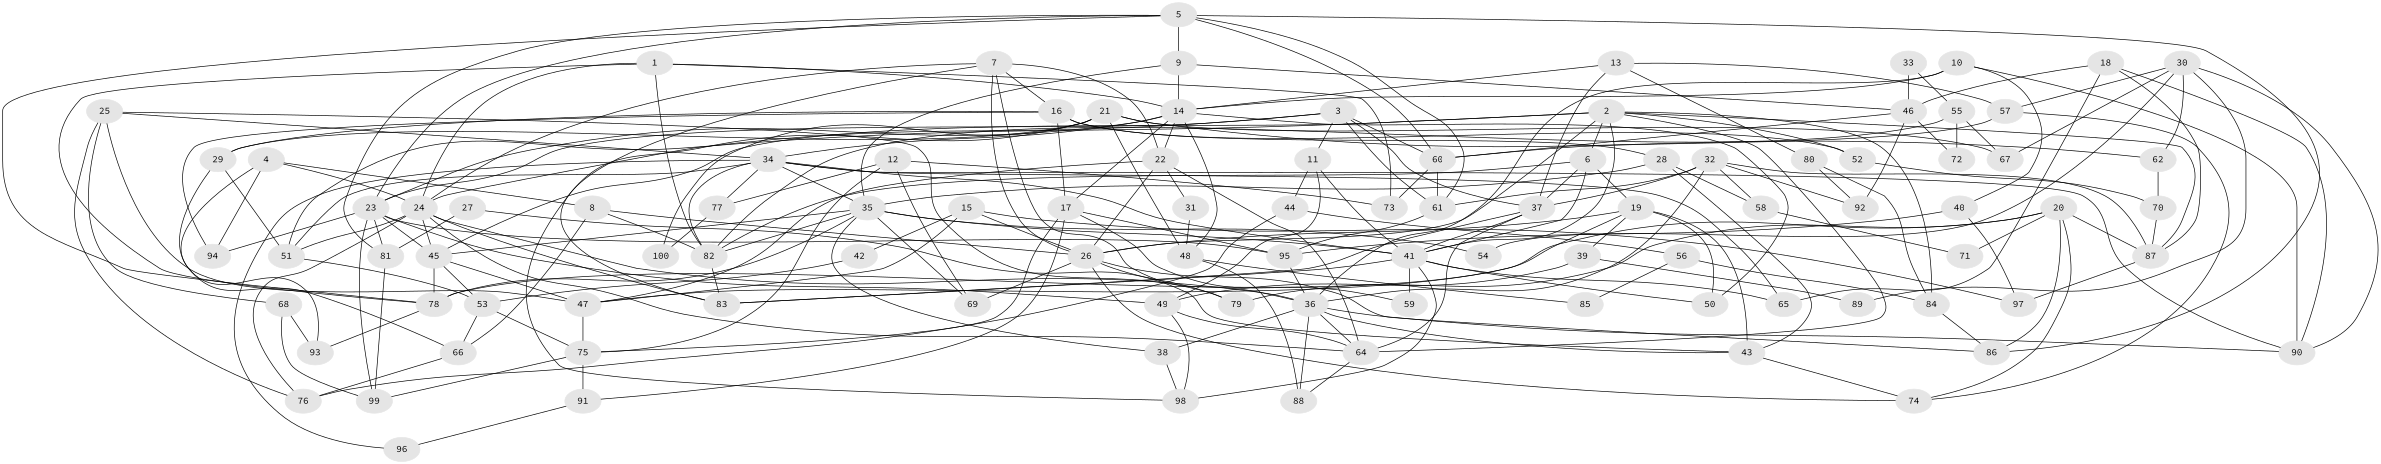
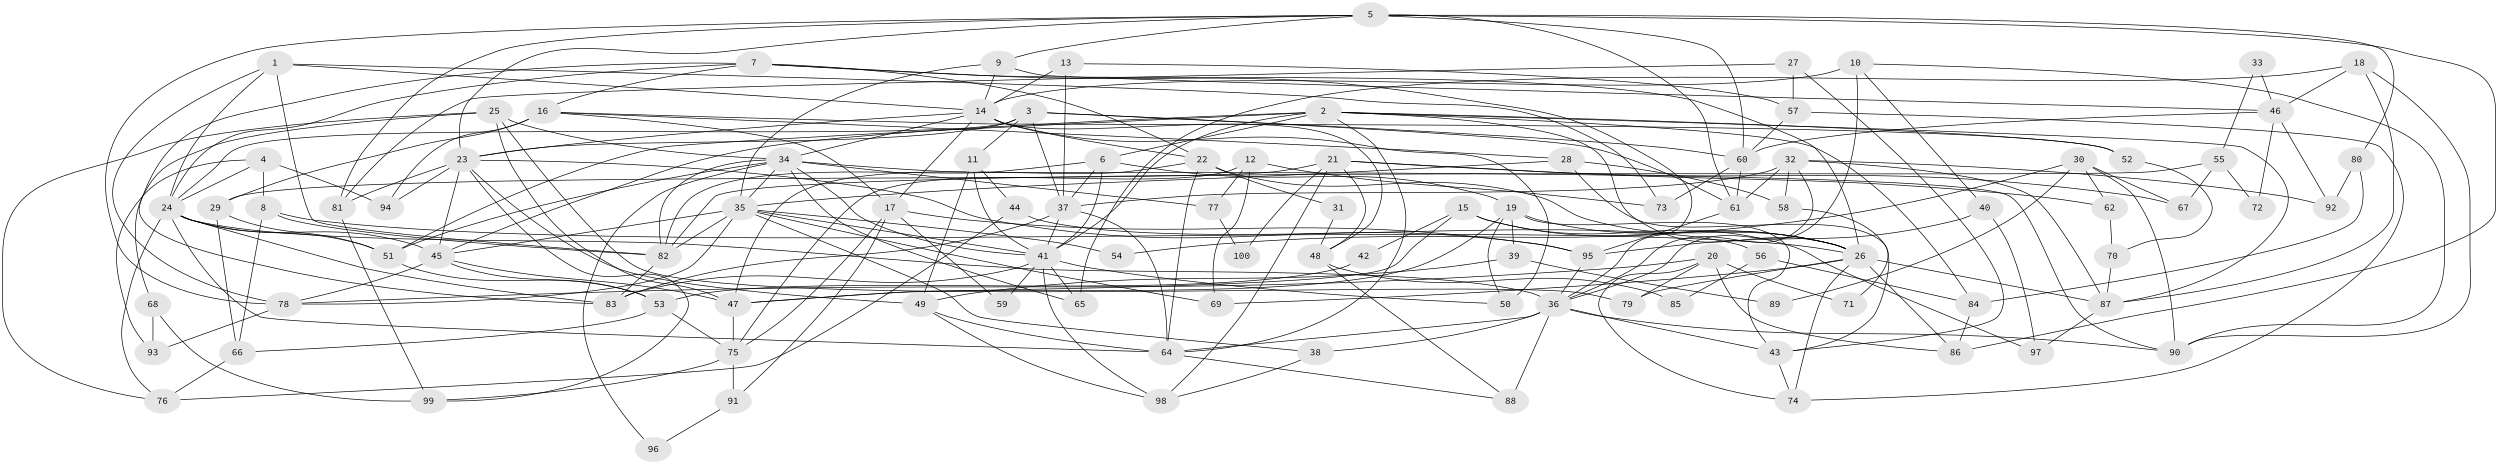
  graph {
    fontname="Source Code Pro"
    node [color=gray90 fontname="Source Code Pro" style=filled]
    edge [fontname="Source Code Pro" weight=1.0]
    1
    14
    24
    73
    78
    82
    23
    22
    17
    34
    48
    50
    45
    51
    64
    36
    83
    76
    93
    2
    6
    26
    41
    52
    84
    87
    37
    19
    86
    69
    74
    79
    59
    65
    98
    47
    53
    70
    88
    97
    3
    11
    60
    61
    44
    49
    94
    81
    95
    99
    4
    8
    66
    5
    9
    35
    46
    39
    43
    7
    16
    28
    29
    31
    90
    38
    54
    92
    72
    10
    40
    56
    12
    75
    77
    91
    100
    13
    57
    80
    96
    85
    15
    42
    58
    18
    89
    20
    71
    21
    62
    67
    25
    68
    27
    30
    32
    33
    55
    1 -- 14
    1 -- 24
    1 -- 73
    1 -- 78
    1 -- 82
    14 -- 23
    14 -- 22
    14 -- 17
    14 -- 34
    14 -- 48
    14 -- 50
    24 -- 45
    24 -- 51
    24 -- 64 [weight=2.0]
    24 -- 36
    24 -- 83
    24 -- 76
    78 -- 93
    82 -- 83
    23 -- 45
    23 -- 49
    23 -- 94
    23 -- 81
    23 -- 95
    23 -- 99
    22 -- 64
    22 -- 26
    22 -- 47
    22 -- 31
    17 -- 59
    17 -- 95
    17 -- 75
    17 -- 91
    34 -- 82
    34 -- 51
    34 -- 41
    34 -- 65
    34 -- 35
    34 -- 90
    34 -- 77
    34 -- 96
    48 -- 88
    48 -- 85
    45 -- 78
    45 -- 47
    45 -- 53
    51 -- 53
    64 -- 88
    36 -- 64
    36 -- 88 [weight=2.0]
    36 -- 43
    36 -- 90
    36 -- 38
    2 -- 45 [weight=2.0]
    2 -- 51
    2 -- 64
    2 -- 6
    2 -- 26
    2 -- 41
    2 -- 52
    2 -- 84
    2 -- 87
    6 -- 82
    6 -- 41
    6 -- 37
    6 -- 19
-   20 -- 87
+   26 -- 87
    26 -- 86
    26 -- 69
    26 -- 74
    26 -- 79
    41 -- 50
    41 -- 83
    41 -- 59
    41 -- 65
    41 -- 98
    52 -- 70
    84 -- 86
    87 -- 97
    37 -- 64
    37 -- 83 [weight=2.0]
    37 -- 41
    19 -- 50
    19 -- 26
    19 -- 47
    19 -- 39
    19 -- 43
    47 -- 75
    53 -- 66
    53 -- 75
    70 -- 87
    3 -- 24
    3 -- 23
    3 -- 37 [weight=2.0]
    3 -- 11
    3 -- 60
    3 -- 61
    11 -- 41
    11 -- 44
    11 -- 49
    60 -- 73
    60 -- 61
    61 -- 95
    44 -- 76
    44 -- 56
    49 -- 64
    49 -- 98
    81 -- 99
    95 -- 36
    4 -- 24
    4 -- 93
    4 -- 94
    4 -- 8
    8 -- 82
    8 -- 26
    8 -- 66
    66 -- 76
    5 -- 78
    5 -- 23
    5 -- 86
    5 -- 60
    5 -- 61
    5 -- 81
    5 -- 9
    9 -- 14
    9 -- 35
    9 -- 46
    35 -- 78
    35 -- 82
    35 -- 45
    35 -- 41
    35 -- 69
    35 -- 38
    35 -- 54
    46 -- 60
    46 -- 92
    46 -- 72
    39 -- 49
    39 -- 89
    43 -- 74
    7 -- 24
    7 -- 22
    7 -- 36
    7 -- 83
    7 -- 26
    7 -- 16
    16 -- 17
    16 -- 52
    16 -- 94
    16 -- 28
    16 -- 29
    28 -- 35
    28 -- 43
    28 -- 58
    29 -- 51
    29 -- 66
    31 -- 48
    38 -- 98
    10 -- 14
    10 -- 36 [weight=2.0]
    10 -- 90
    10 -- 40
    40 -- 97
    40 -- 95
    56 -- 84
    56 -- 85
    12 -- 73
    12 -- 69
    12 -- 75
    12 -- 77
    75 -- 99
    75 -- 91
    77 -- 100
    91 -- 96
    13 -- 14
    13 -- 37
    13 -- 57
-   13 -- 80
+   5 -- 80
    57 -- 74
    57 -- 60
    80 -- 84
    80 -- 92
    15 -- 26
    15 -- 47
    15 -- 97
    15 -- 42
    42 -- 53
    58 -- 71
    18 -- 87
    18 -- 65
    18 -- 46
    18 -- 90
    20 -- 78
    20 -- 86
    20 -- 74
    20 -- 79
    20 -- 71
    21 -- 48
    21 -- 98
    21 -- 29
    21 -- 100
    21 -- 62
    21 -- 67
    62 -- 70
    25 -- 34
    25 -- 76
    25 -- 79
    25 -- 47
    25 -- 68
    68 -- 93
    68 -- 99
    27 -- 81
    27 -- 43
-   30 -- 57
+   27 -- 57
    30 -- 90
    30 -- 54
    30 -- 89
    30 -- 62
    30 -- 67
    32 -- 36
    32 -- 87
    32 -- 37
    32 -- 61
    32 -- 92
    32 -- 58
    33 -- 46
    33 -- 55
    55 -- 82
    55 -- 72
    55 -- 67
  }
